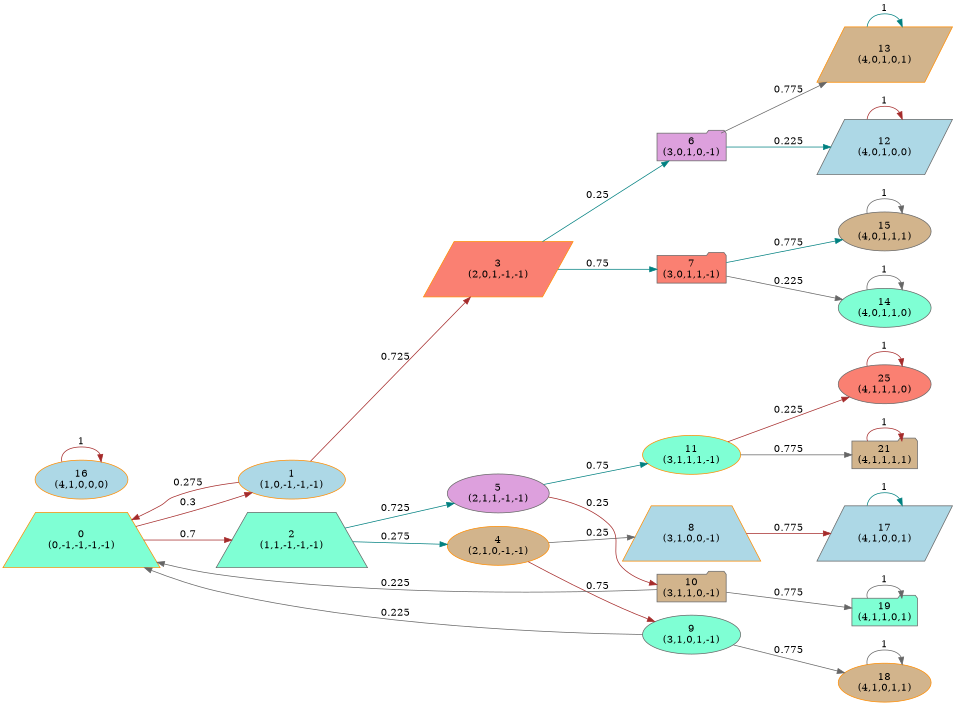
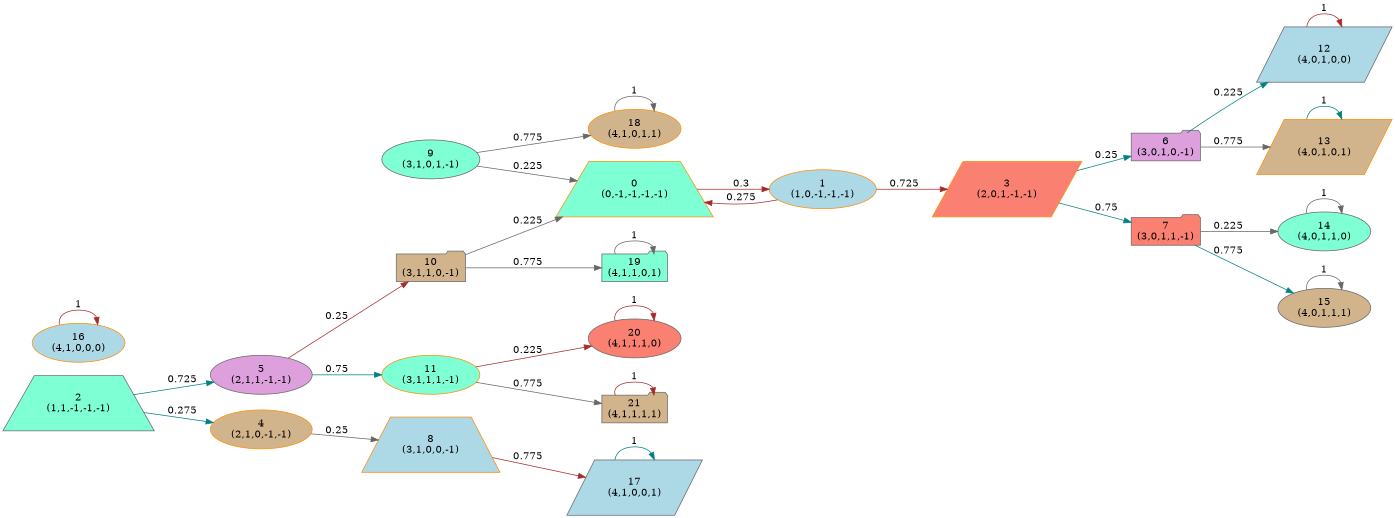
  digraph {
    rankdir=LR
    node [color=gray40 fillcolor=aquamarine shape=ellipse style=filled]
    edge [color=brown]
    n1 [color=darkorange label="0\n(0,-1,-1,-1,-1)" shape=trapezium]
    n2 [color=darkorange fillcolor=lightblue label="1\n(1,0,-1,-1,-1)"]
    n3 [label="2\n(1,1,-1,-1,-1)" shape=trapezium]
    n4 [color=darkorange fillcolor=salmon label="3\n(2,0,1,-1,-1)" shape=parallelogram]
    n5 [color=darkorange fillcolor=tan label="4\n(2,1,0,-1,-1)"]
    n6 [fillcolor=plum label="5\n(2,1,1,-1,-1)"]
    n7 [fillcolor=plum label="6\n(3,0,1,0,-1)" shape=folder]
    n8 [fillcolor=salmon label="7\n(3,0,1,1,-1)" shape=folder]
    n9 [color=darkorange fillcolor=lightblue label="8\n(3,1,0,0,-1)" shape=trapezium]
    n10 [label="9\n(3,1,0,1,-1)"]
    n11 [fillcolor=tan label="10\n(3,1,1,0,-1)" shape=folder]
    n12 [color=darkorange label="11\n(3,1,1,1,-1)"]
    n13 [fillcolor=lightblue label="12\n(4,0,1,0,0)" shape=parallelogram]
    n14 [color=darkorange fillcolor=tan label="13\n(4,0,1,0,1)" shape=parallelogram]
    n15 [label="14\n(4,0,1,1,0)"]
    n16 [fillcolor=tan label="15\n(4,0,1,1,1)"]
    n17 [fillcolor=lightblue label="17\n(4,1,0,0,1)" shape=parallelogram]
    n18 [color=darkorange fillcolor=tan label="18\n(4,1,0,1,1)"]
    n19 [label="19\n(4,1,1,0,1)" shape=folder]
-   n20 [fillcolor=salmon label="25\n(4,1,1,1,0)"]
+   n20 [fillcolor=salmon label="20\n(4,1,1,1,0)"]
    n21 [fillcolor=tan label="21\n(4,1,1,1,1)" shape=folder]
    n22 [color=darkorange fillcolor=lightblue label="16\n(4,1,0,0,0)"]
    n1 -> n2 [label=0.3]
-   n1 -> n3 [label=0.7]
    n2 -> n1 [label=0.275]
    n2 -> n4 [label=0.725]
    n3 -> n5 [color=teal label=0.275]
    n3 -> n6 [color=teal label=0.725]
    n4 -> n7 [color=teal label=0.25]
    n4 -> n8 [color=teal label=0.75]
    n5 -> n9 [color=gray40 label=0.25]
-   n5 -> n10 [label=0.75]
    n6 -> n11 [label=0.25]
    n6 -> n12 [color=teal label=0.75]
    n7 -> n13 [color=teal label=0.225]
    n7 -> n14 [color=gray40 label=0.775]
    n8 -> n15 [color=gray40 label=0.225]
    n8 -> n16 [color=teal label=0.775]
    n9 -> n17 [label=0.775]
    n10 -> n1 [color=gray40 label=0.225]
    n10 -> n18 [color=gray40 label=0.775]
    n11 -> n1 [color=gray40 label=0.225]
    n11 -> n19 [color=gray40 label=0.775]
    n12 -> n20 [label=0.225]
    n12 -> n21 [color=gray40 label=0.775]
    n13 -> n13 [label=1]
    n14 -> n14 [color=teal label=1]
    n15 -> n15 [color=gray40 label=1]
    n16 -> n16 [color=gray40 label=1]
    n17 -> n17 [color=teal label=1]
    n18 -> n18 [color=gray40 label=1]
    n19 -> n19 [color=gray40 label=1]
    n20 -> n20 [label=1]
    n21 -> n21 [label=1]
    n22 -> n22 [label=1]
  }
